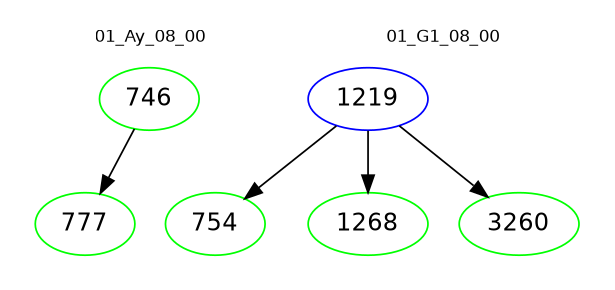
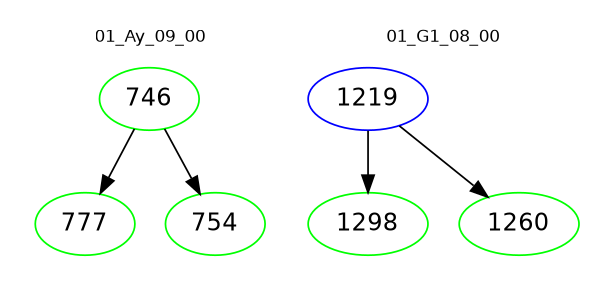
  digraph {
    fontname="DejaVu Sans"
    node [color=green fontname="DejaVu Sans"]
    edge [color=black fontname="DejaVu Sans"]
    n1 [label=746]
    n2 [label=777]
    n3 [label=754]
    n4 [color=blue label=1219]
-   n5 [label=1268]
-   n6 [label=3260]
+   n5 [label=1298]
+   n6 [label=1260]
    subgraph cluster_1 {
      color=white
      fontsize=10
-     label="01_Ay_08_00"
+     label="01_Ay_09_00"
      n1
      n2
      n3
    }
    subgraph cluster_2 {
      color=white
      fontsize=10
      label="01_G1_08_00"
      n4
      n5
      n6
    }
    n1 -> n2
-   n4 -> n3
+   n1 -> n3
    n4 -> n5
    n4 -> n6
  }
